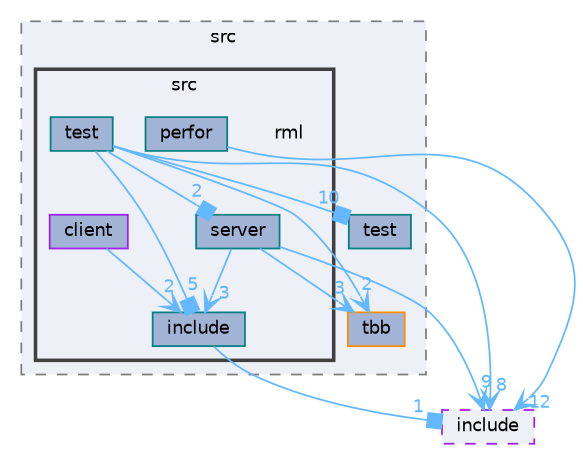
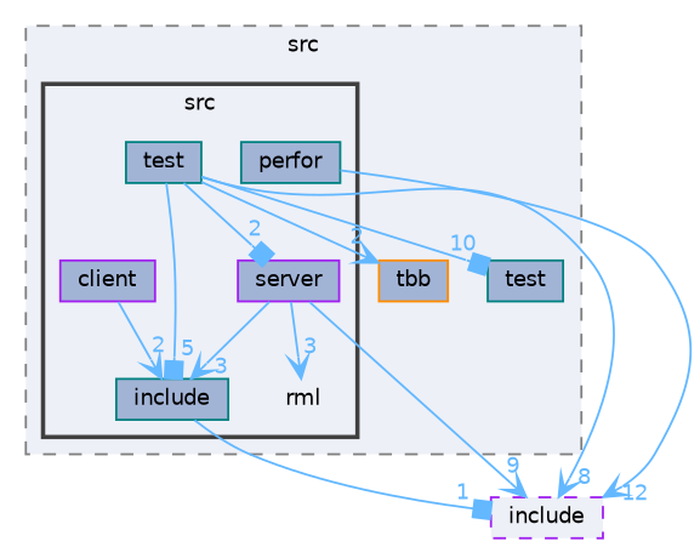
  digraph {
    compound=true
    node [color=teal fontname=Helvetica fontsize=10 shape=box fillcolor="#a2b4d6" style=filled]
    edge [arrowhead=vee color=steelblue1 fontcolor=steelblue1 fontname=Helvetica fontsize=10 headlabel=2 labeldistance=1.5 labelfontname=Helvetica labelfontsize=10]
    n1 [height=0.2 label=rml shape=plaintext width=0.4 fillcolor="" style=""]
    n2 [color=purple height=0.2 label=client width=0.4]
    n3 [height=0.2 label=include width=0.4]
    n4 [height=0.2 label=perfor width=0.4]
-   n5 [height=0.2 label=server width=0.4]
+   n5 [color=purple height=0.2 label=server width=0.4]
    n6 [height=0.2 label=test width=0.4]
    n7 [color=darkorange height=0.2 label=tbb width=0.4]
    n8 [height=0.2 label=test width=0.4]
    n9 [color=purple fillcolor="#edf0f7" height=0.2 label=include style="filled,dashed" width=0.4]
    subgraph cluster_1 {
      bgcolor="#edf0f7"
      fontname=Helvetica
      fontsize=10
      label=src
      pencolor=grey50
      style="filled,dashed"
      n7
      n8
      subgraph cluster_2 {
        bgcolor="#edf0f7"
        fontname=Helvetica
        fontsize=10
        label=src
        pencolor=grey25
        style="filled,bold"
        n1
        n2
        n3
        n4
        n5
        n6
      }
    }
    n2 -> n3
    n3 -> n9 [arrowhead=box headlabel=1]
    n4 -> n9 [headlabel=12]
    n5 -> n3 [headlabel=3]
-   n5 -> n7 [headlabel=3]
+   n5 -> n1 [headlabel=3]
    n5 -> n9 [headlabel=9]
    n6 -> n3 [arrowhead=box headlabel=5]
    n6 -> n5 [arrowhead=box]
    n6 -> n7
    n6 -> n8 [arrowhead=box headlabel=10]
    n6 -> n9 [headlabel=8]
  }
